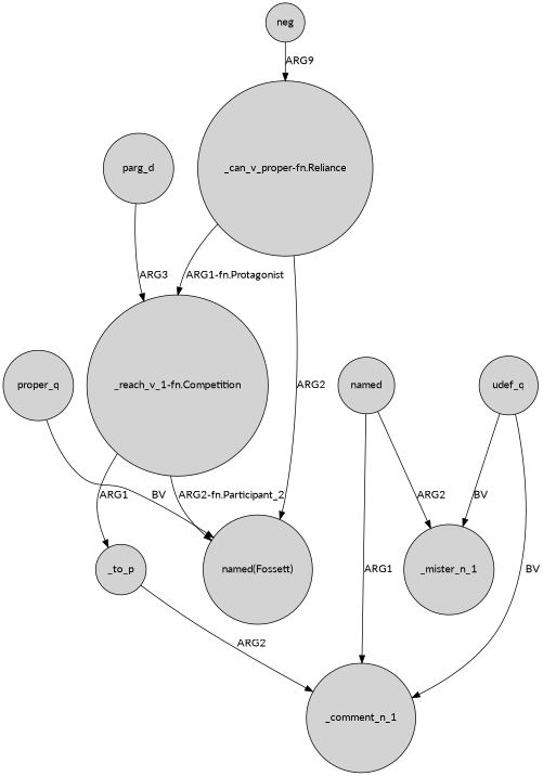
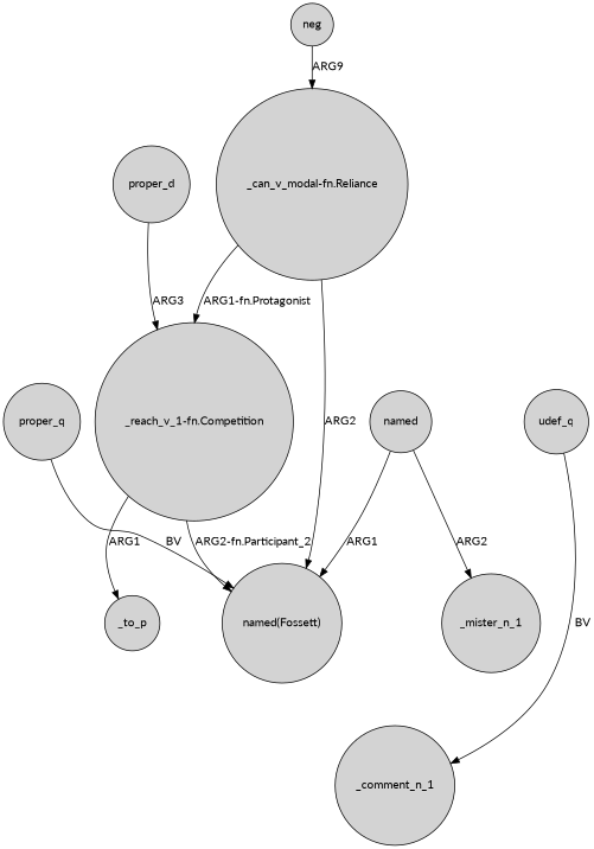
  digraph {
    fontname=Lato
    node [fontname=Lato shape=circle style=filled]
    edge [fontname=Lato]
    proper_q
    "named(Fossett)"
    "_reach_v_1-fn.Competition"
    _to_p
    neg
-   "_can_v_modal-fn.Reliance" [label="_can_v_proper-fn.Reliance"]
+   "_can_v_modal-fn.Reliance"
    n7 [label=named]
    _mister_n_1
    _comment_n_1
    udef_q
-   parg_d
+   parg_d [label=proper_d]
    proper_q -> "named(Fossett)" [label=BV]
    "_reach_v_1-fn.Competition" -> "named(Fossett)" [label="ARG2-fn.Participant_2"]
    "_reach_v_1-fn.Competition" -> _to_p [label=ARG1]
-   _to_p -> _comment_n_1 [label=ARG2]
    neg -> "_can_v_modal-fn.Reliance" [label=ARG9]
    "_can_v_modal-fn.Reliance" -> "named(Fossett)" [label=ARG2]
    "_can_v_modal-fn.Reliance" -> "_reach_v_1-fn.Competition" [label="ARG1-fn.Protagonist"]
-   n7 -> _comment_n_1 [label=ARG1]
+   n7 -> "named(Fossett)" [label=ARG1]
    n7 -> _mister_n_1 [label=ARG2]
-   udef_q -> _mister_n_1 [label=BV]
    udef_q -> _comment_n_1 [label=BV]
    parg_d -> "_reach_v_1-fn.Competition" [label=ARG3]
  }
